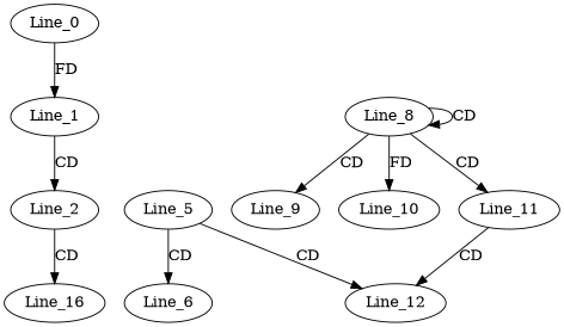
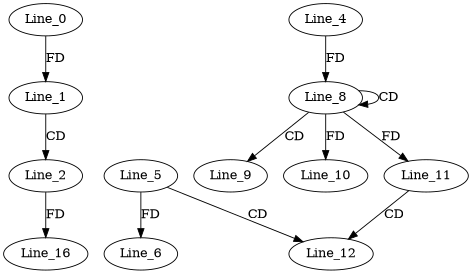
  digraph {
    Line_0
    Line_1
    Line_2
    Line_16
    Line_5
    Line_6
    Line_12
    Line_8
    Line_9
    Line_10
    Line_11
+   Line_4
    Line_0 -> Line_1 [label=FD]
    Line_1 -> Line_2 [label=CD]
-   Line_2 -> Line_16 [label=CD]
-   Line_5 -> Line_6 [label=CD]
+   Line_2 -> Line_16 [label=FD]
+   Line_5 -> Line_6 [label=FD]
    Line_5 -> Line_12 [label=CD]
    Line_8 -> Line_8 [label=CD]
    Line_8 -> Line_9 [label=CD]
    Line_8 -> Line_10 [label=FD]
-   Line_8 -> Line_11 [label=CD]
+   Line_8 -> Line_11 [label=FD]
    Line_11 -> Line_12 [label=CD]
+   Line_4 -> Line_8 [label=FD]
  }
